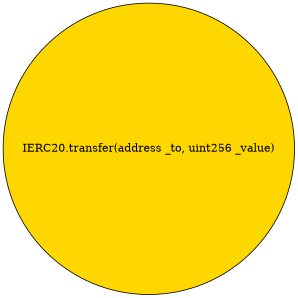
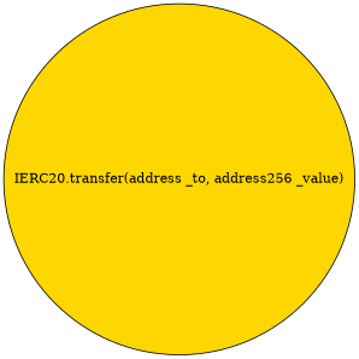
  digraph {
-   "IERC20.transfer(address _to, uint256 _value)" [height=0.5 width=5.2007 style=filled fillcolor=gold shape=circle]
+   "IERC20.transfer(address _to, uint256 _value)" [height=0.5 width=5.2007 style=filled fillcolor=gold shape=circle label="IERC20.transfer(address _to, address256 _value)"]
  }
